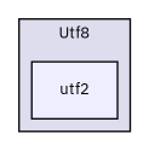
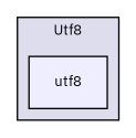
  digraph {
    compound=true
    fontname="IBM Plex Sans"
-   n1 [fillcolor="#eeeeff" fontname="IBM Plex Sans" fontsize=10 label=utf2 pencolor=black shape=box style=filled]
+   n1 [fillcolor="#eeeeff" fontname="IBM Plex Sans" fontsize=10 label=utf8 pencolor=black shape=box style=filled]
    subgraph cluster_1 {
      bgcolor="#ddddee"
      fontsize=10
      label=Utf8
      pencolor=black
      n1
    }
  }
